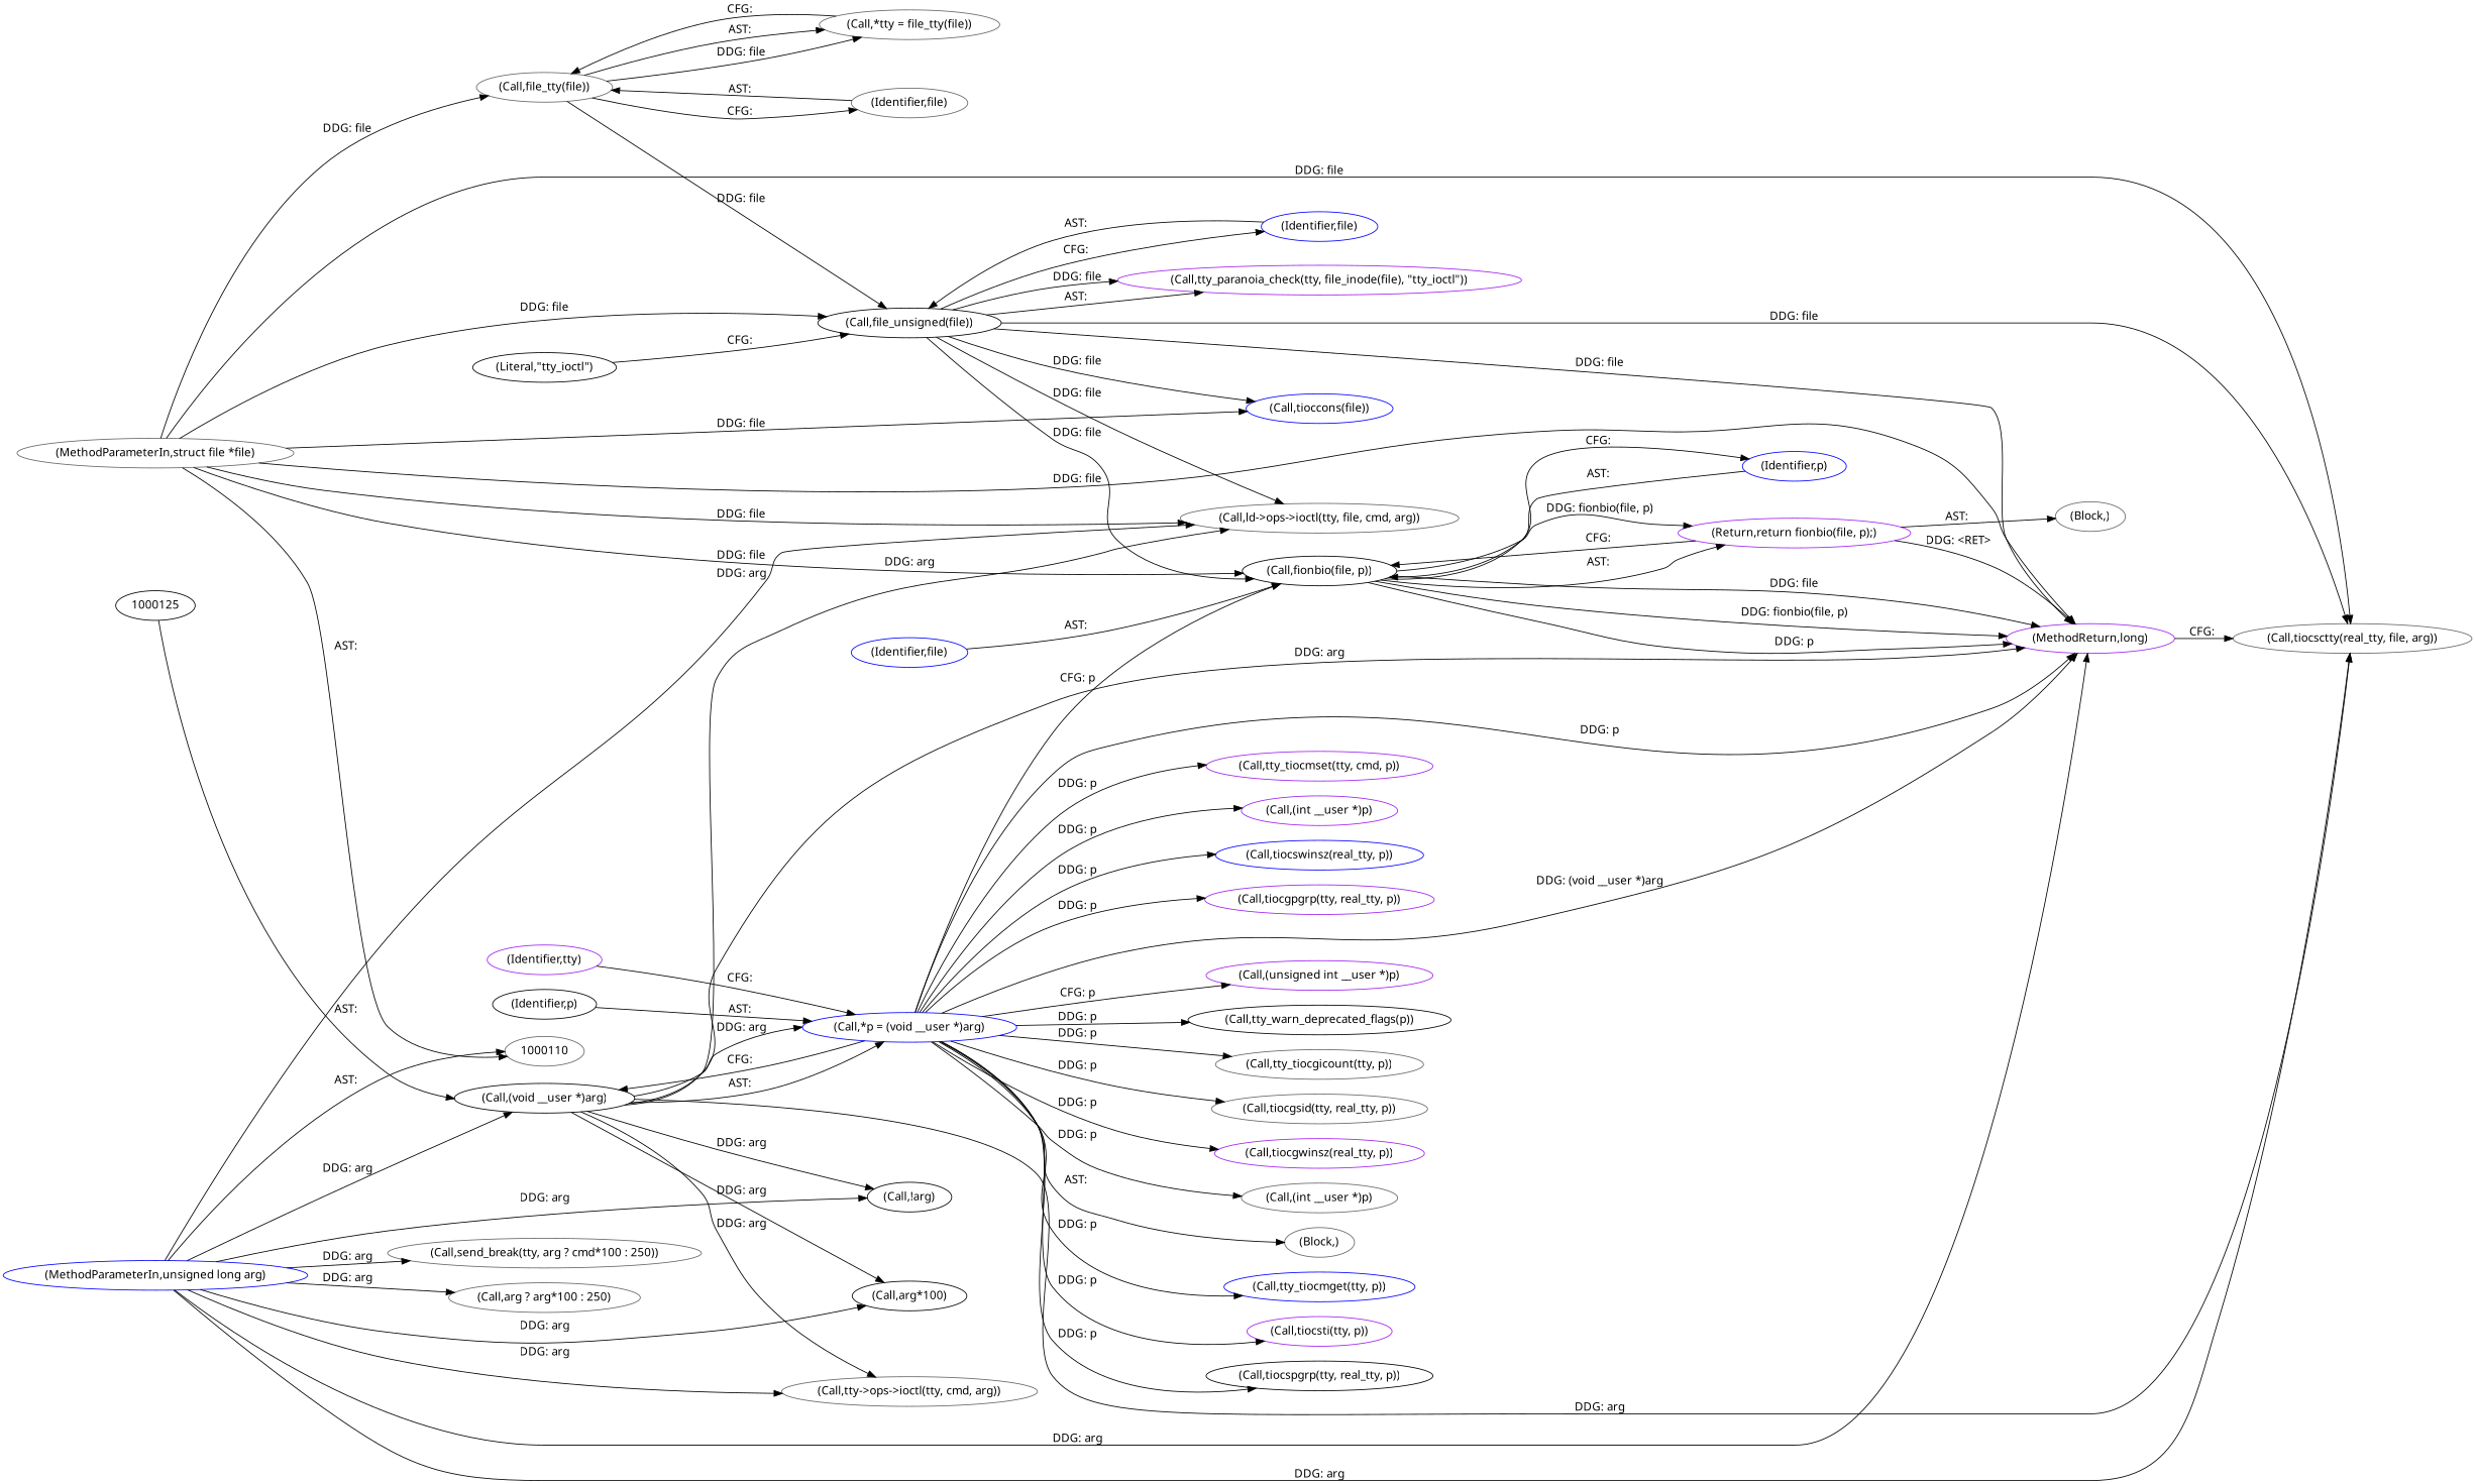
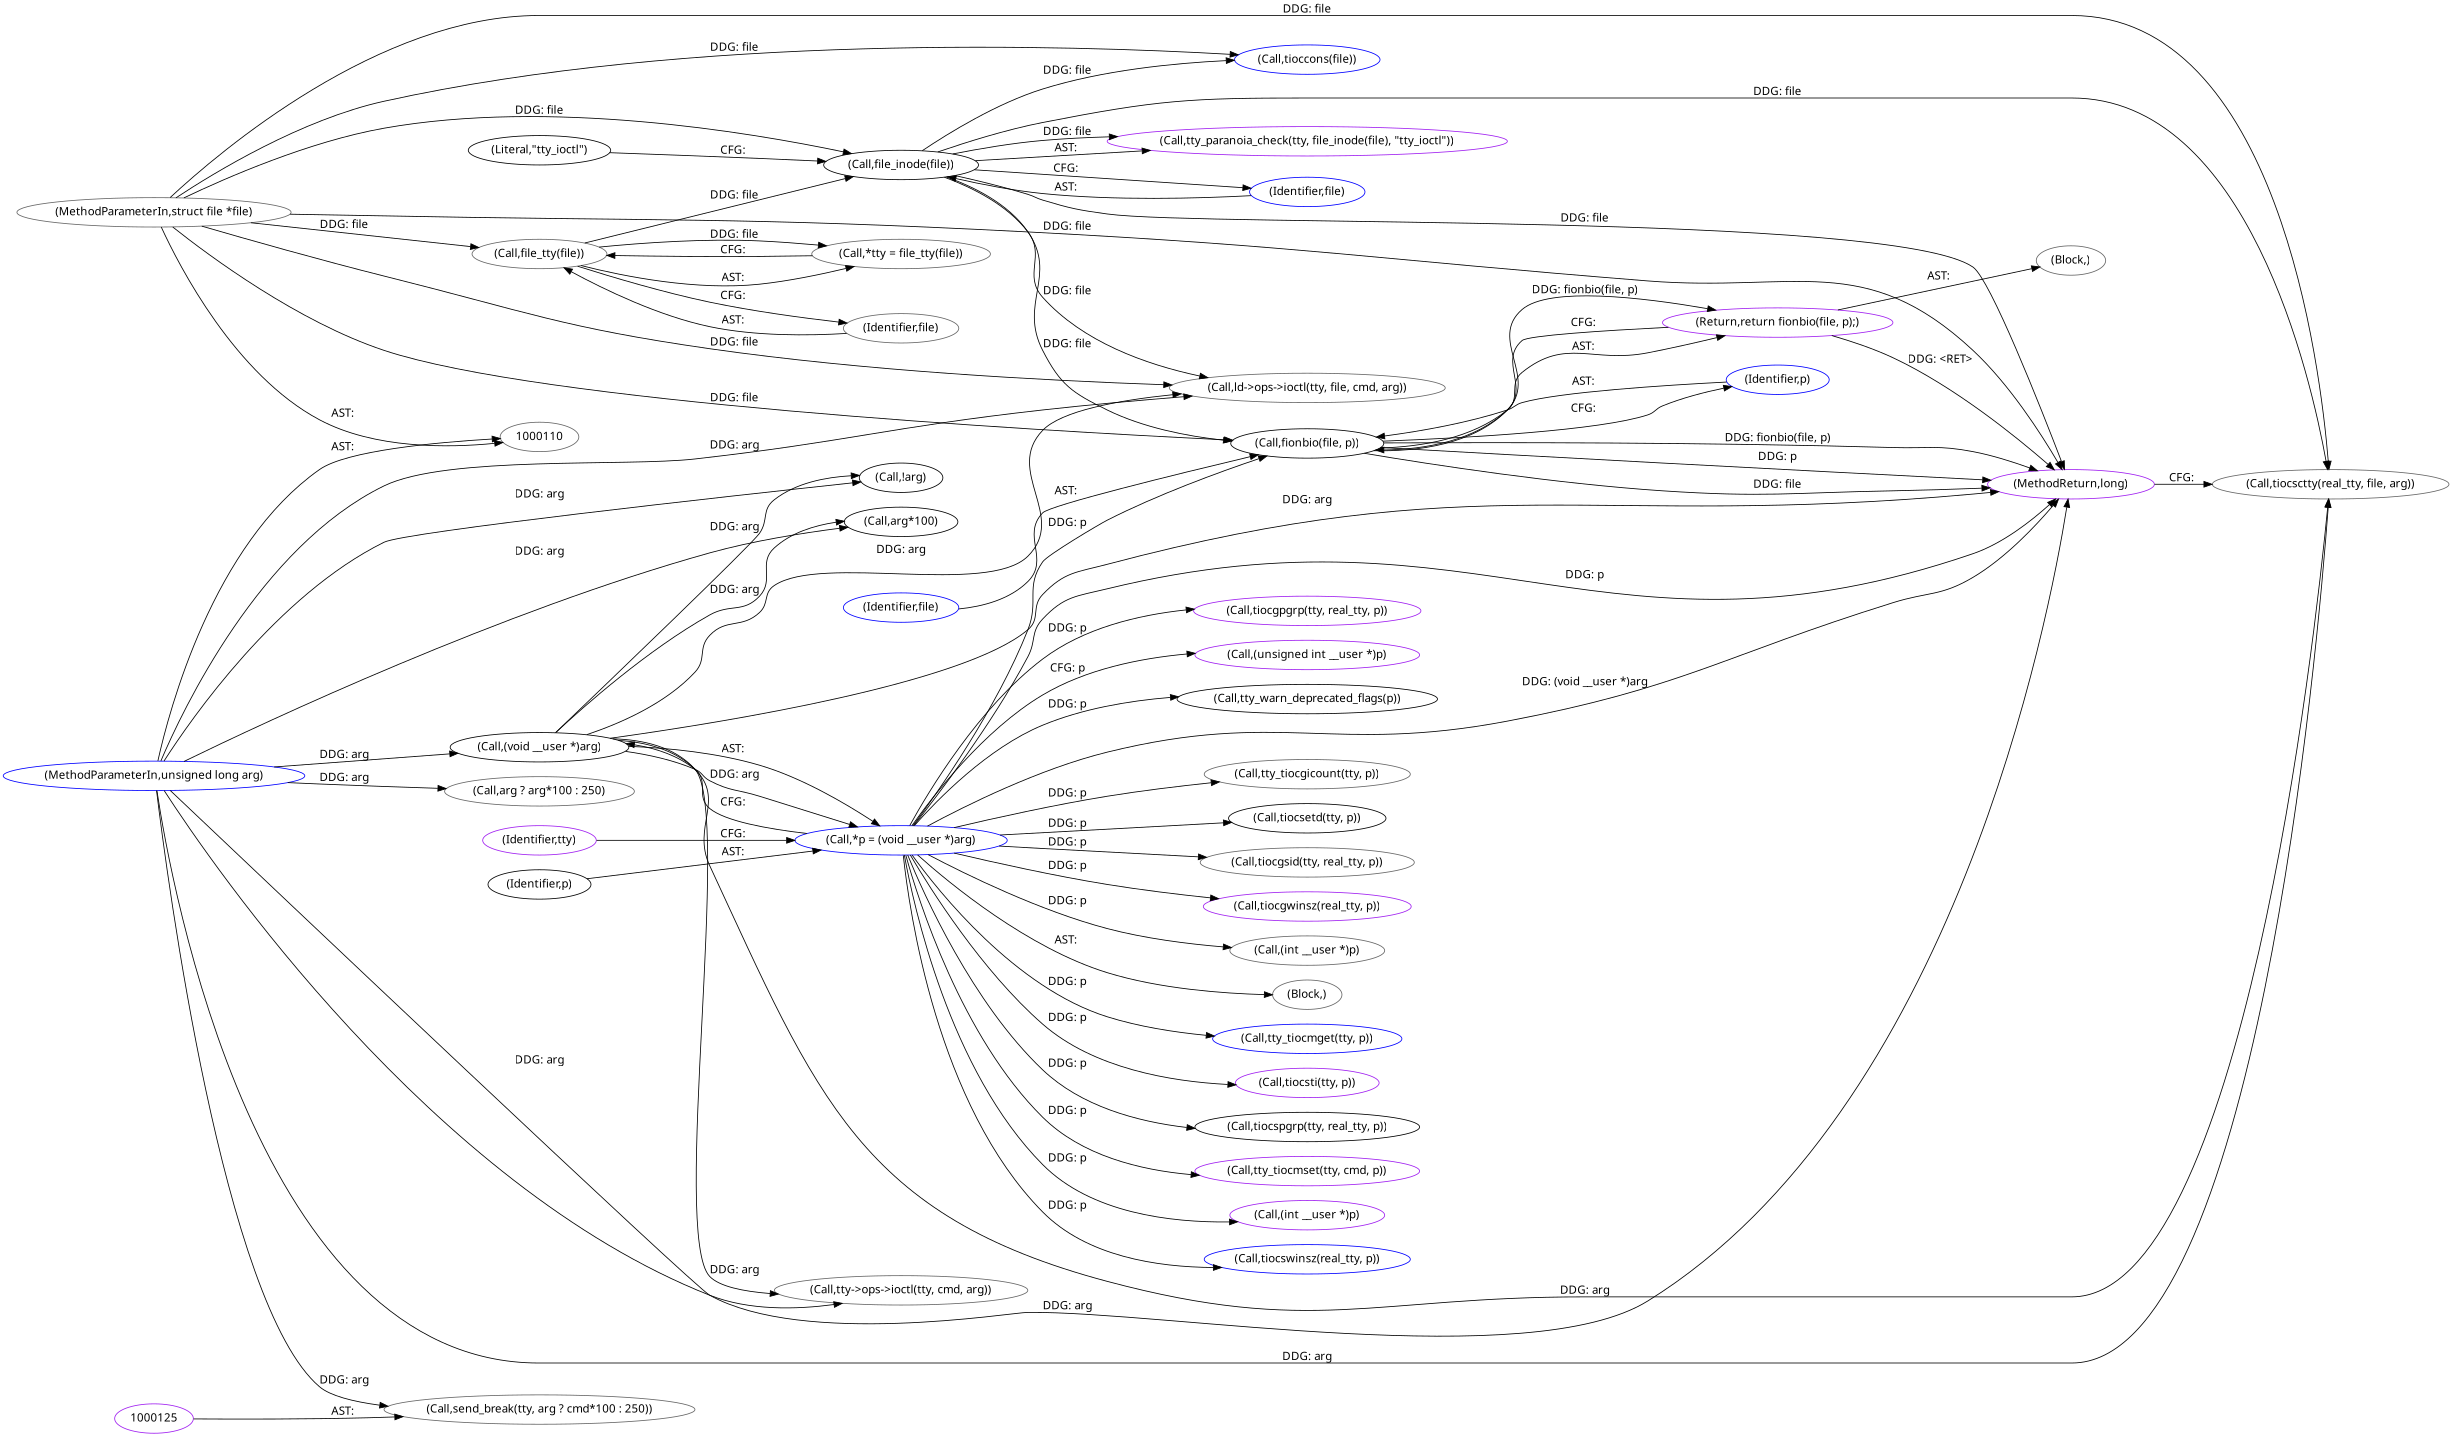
  digraph {
    fontname="Noto Sans"
    rankdir=LR
    node [color=gray40 fontname="Noto Sans"]
    edge [fontname="Noto Sans"]
    n1 [color=black label="(Call,fionbio(file, p))"]
    n2 [color=purple label="(Return,return fionbio(file, p);)"]
    n3 [color=blue label="(Identifier,p)"]
    n4 [color=purple label="(MethodReturn,long)"]
    n5 [label="(Block,)"]
    n6 [label="(Call,tiocsctty(real_tty, file, arg))"]
-   n7 [color=black label="(Call,file_unsigned(file))"]
+   n7 [color=black label="(Call,file_inode(file))"]
    n8 [label="(Call,ld->ops->ioctl(tty, file, cmd, arg))"]
    n9 [color=purple label="(Call,tty_paranoia_check(tty, file_inode(file), \"tty_ioctl\"))"]
    n10 [color=blue label="(Call,tioccons(file))"]
    n11 [color=blue label="(Identifier,file)"]
    n12 [label="(Call,file_tty(file))"]
    n13 [label="(Call,*tty = file_tty(file))"]
    n14 [label="(Identifier,file)"]
    n15 [label="(MethodParameterIn,struct file *file)"]
    1000110
    n17 [color=blue label="(Call,*p = (void __user *)arg)"]
    n18 [color=black label="(Call,(void __user *)arg)"]
    n19 [label="(Call,tiocgsid(tty, real_tty, p))"]
    n20 [color=purple label="(Call,tiocgwinsz(real_tty, p))"]
    n21 [label="(Call,(int __user *)p)"]
    n22 [label="(Block,)"]
    n23 [color=blue label="(Call,tty_tiocmget(tty, p))"]
    n24 [color=purple label="(Call,tiocsti(tty, p))"]
    n25 [color=black label="(Call,tiocspgrp(tty, real_tty, p))"]
    n26 [color=purple label="(Call,tty_tiocmset(tty, cmd, p))"]
    n27 [color=purple label="(Call,(int __user *)p)"]
    n28 [color=blue label="(Call,tiocswinsz(real_tty, p))"]
    n29 [color=purple label="(Call,tiocgpgrp(tty, real_tty, p))"]
    n30 [color=purple label="(Call,(unsigned int __user *)p)"]
    n31 [color=black label="(Call,tty_warn_deprecated_flags(p))"]
    n32 [label="(Call,tty_tiocgicount(tty, p))"]
+   n33 [color=black label="(Call,tiocsetd(tty, p))"]
    n34 [color=black label="(Call,!arg)"]
    n35 [color=black label="(Call,arg*100)"]
    n36 [label="(Call,tty->ops->ioctl(tty, cmd, arg))"]
    n37 [color=blue label="(MethodParameterIn,unsigned long arg)"]
    n38 [label="(Call,send_break(tty, arg ? cmd*100 : 250))"]
    n39 [label="(Call,arg ? arg*100 : 250)"]
    n40 [color=blue label="(Identifier,file)"]
    n41 [color=purple label="(Identifier,tty)"]
    n42 [color=black label="(Identifier,p)"]
    n43 [color=black label="(Literal,\"tty_ioctl\")"]
-   1000125 [color=black]
+   1000125 [color=purple]
    n1 -> n2 [label="AST: "]
    n1 -> n2 [label="DDG: fionbio(file, p)"]
    n1 -> n3 [label="CFG: "]
    n1 -> n4 [label="DDG: fionbio(file, p)"]
    n1 -> n4 [label="DDG: p"]
    n1 -> n4 [label="DDG: file"]
    n2 -> n1 [label="CFG: "]
    n2 -> n4 [label="DDG: <RET>"]
    n2 -> n5 [label="AST: "]
    n3 -> n1 [label="AST: "]
    n4 -> n6 [label="CFG: "]
    n7 -> n1 [label="DDG: file"]
    n7 -> n4 [label="DDG: file"]
    n7 -> n6 [label="DDG: file"]
    n7 -> n8 [label="DDG: file"]
    n7 -> n9 [label="AST: "]
    n7 -> n9 [label="DDG: file"]
    n7 -> n10 [label="DDG: file"]
    n7 -> n11 [label="CFG: "]
    n11 -> n7 [label="AST: "]
    n12 -> n7 [label="DDG: file"]
    n12 -> n13 [label="AST: "]
    n12 -> n13 [label="DDG: file"]
    n12 -> n14 [label="CFG: "]
    n13 -> n12 [label="CFG: "]
    n14 -> n12 [label="AST: "]
    n15 -> n1 [label="DDG: file"]
    n15 -> n4 [label="DDG: file"]
    n15 -> n6 [label="DDG: file"]
    n15 -> n7 [label="DDG: file"]
    n15 -> n8 [label="DDG: file"]
    n15 -> n10 [label="DDG: file"]
    n15 -> n12 [label="DDG: file"]
    n15 -> 1000110 [label="AST: "]
-   n17 -> n1 [label="CFG: p"]
+   n17 -> n1 [label="DDG: p"]
    n17 -> n4 [label="DDG: p"]
    n17 -> n4 [label="DDG: (void __user *)arg"]
    n17 -> n18 [label="CFG: "]
    n17 -> n19 [label="DDG: p"]
    n17 -> n20 [label="DDG: p"]
    n17 -> n21 [label="DDG: p"]
    n17 -> n22 [label="AST: "]
    n17 -> n23 [label="DDG: p"]
    n17 -> n24 [label="DDG: p"]
    n17 -> n25 [label="DDG: p"]
    n17 -> n26 [label="DDG: p"]
    n17 -> n27 [label="DDG: p"]
    n17 -> n28 [label="DDG: p"]
    n17 -> n29 [label="DDG: p"]
    n17 -> n30 [label="CFG: p"]
    n17 -> n31 [label="DDG: p"]
    n17 -> n32 [label="DDG: p"]
+   n17 -> n33 [label="DDG: p"]
    n18 -> n4 [label="DDG: arg"]
    n18 -> n6 [label="DDG: arg"]
    n18 -> n8 [label="DDG: arg"]
    n18 -> n17 [label="AST: "]
    n18 -> n17 [label="DDG: arg"]
    n18 -> n34 [label="DDG: arg"]
    n18 -> n35 [label="DDG: arg"]
    n18 -> n36 [label="DDG: arg"]
    n37 -> n4 [label="DDG: arg"]
    n37 -> n6 [label="DDG: arg"]
    n37 -> n8 [label="DDG: arg"]
    n37 -> 1000110 [label="AST: "]
    n37 -> n18 [label="DDG: arg"]
    n37 -> n34 [label="DDG: arg"]
    n37 -> n35 [label="DDG: arg"]
    n37 -> n36 [label="DDG: arg"]
    n37 -> n38 [label="DDG: arg"]
    n37 -> n39 [label="DDG: arg"]
    n40 -> n1 [label="AST: "]
    n41 -> n17 [label="CFG: "]
    n42 -> n17 [label="AST: "]
    n43 -> n7 [label="CFG: "]
-   1000125 -> n18 [label="AST: "]
+   1000125 -> n38 [label="AST: "]
  }
